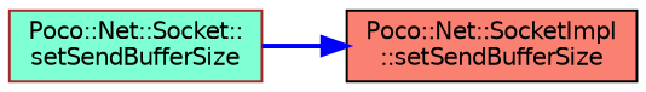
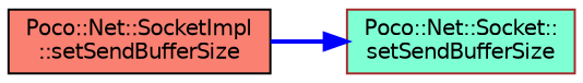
  digraph {
    rankdir=LR
    node [fontname=Helvetica fontsize=10 shape=record style=filled]
    n1 [color=brown fillcolor=aquamarine fontcolor=black height=0.2 label="Poco::Net::Socket::\lsetSendBufferSize" width=0.4]
    n2 [color=black fillcolor=salmon height=0.2 label="Poco::Net::SocketImpl\l::setSendBufferSize" width=0.4]
-   n1 -> n2 [color=blue fontname=Helvetica fontsize=10 labelfontname=Helvetica labelfontsize=10 style=bold]
+   n2 -> n1 [color=blue fontname=Helvetica fontsize=10 labelfontname=Helvetica labelfontsize=10 style=bold]
  }
